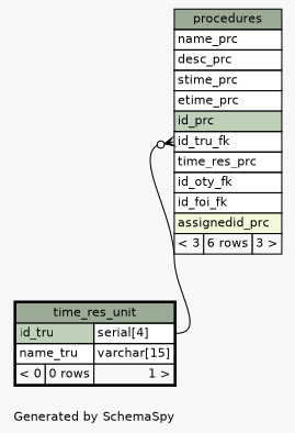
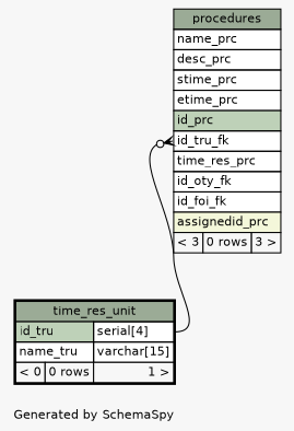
  digraph {
    bgcolor="#f7f7f7"
    fontname=Helvetica
    fontsize=11
    label="\nGenerated by SchemaSpy"
    labeljust=l
    nodesep=0.18
    rankdir=TB
    ranksep=0.46
    node [fontname=Helvetica fontsize=11 shape=plaintext]
-   n1 [label=<     <TABLE BORDER="0" CELLBORDER="1" CELLSPACING="0" BGCOLOR="#ffffff">       <TR><TD COLSPAN="3" BGCOLOR="#9bab96" ALIGN="CENTER">procedures</TD></TR>       <TR><TD PORT="name_prc" COLSPAN="3" ALIGN="LEFT">name_prc</TD></TR>       <TR><TD PORT="desc_prc" COLSPAN="3" ALIGN="LEFT">desc_prc</TD></TR>       <TR><TD PORT="stime_prc" COLSPAN="3" ALIGN="LEFT">stime_prc</TD></TR>       <TR><TD PORT="etime_prc" COLSPAN="3" ALIGN="LEFT">etime_prc</TD></TR>       <TR><TD PORT="id_prc" COLSPAN="3" BGCOLOR="#bed1b8" ALIGN="LEFT">id_prc</TD></TR>       <TR><TD PORT="id_tru_fk" COLSPAN="3" ALIGN="LEFT">id_tru_fk</TD></TR>       <TR><TD PORT="time_res_prc" COLSPAN="3" ALIGN="LEFT">time_res_prc</TD></TR>       <TR><TD PORT="id_oty_fk" COLSPAN="3" ALIGN="LEFT">id_oty_fk</TD></TR>       <TR><TD PORT="id_foi_fk" COLSPAN="3" ALIGN="LEFT">id_foi_fk</TD></TR>       <TR><TD PORT="assignedid_prc" COLSPAN="3" BGCOLOR="#f4f7da" ALIGN="LEFT">assignedid_prc</TD></TR>       <TR><TD ALIGN="LEFT" BGCOLOR="#f7f7f7">&lt; 3</TD><TD ALIGN="RIGHT" BGCOLOR="#f7f7f7">6 rows</TD><TD ALIGN="RIGHT" BGCOLOR="#f7f7f7">3 &gt;</TD></TR>     </TABLE>>]
+   n1 [label=<     <TABLE BORDER="0" CELLBORDER="1" CELLSPACING="0" BGCOLOR="#ffffff">       <TR><TD COLSPAN="3" BGCOLOR="#9bab96" ALIGN="CENTER">procedures</TD></TR>       <TR><TD PORT="name_prc" COLSPAN="3" ALIGN="LEFT">name_prc</TD></TR>       <TR><TD PORT="desc_prc" COLSPAN="3" ALIGN="LEFT">desc_prc</TD></TR>       <TR><TD PORT="stime_prc" COLSPAN="3" ALIGN="LEFT">stime_prc</TD></TR>       <TR><TD PORT="etime_prc" COLSPAN="3" ALIGN="LEFT">etime_prc</TD></TR>       <TR><TD PORT="id_prc" COLSPAN="3" BGCOLOR="#bed1b8" ALIGN="LEFT">id_prc</TD></TR>       <TR><TD PORT="id_tru_fk" COLSPAN="3" ALIGN="LEFT">id_tru_fk</TD></TR>       <TR><TD PORT="time_res_prc" COLSPAN="3" ALIGN="LEFT">time_res_prc</TD></TR>       <TR><TD PORT="id_oty_fk" COLSPAN="3" ALIGN="LEFT">id_oty_fk</TD></TR>       <TR><TD PORT="id_foi_fk" COLSPAN="3" ALIGN="LEFT">id_foi_fk</TD></TR>       <TR><TD PORT="assignedid_prc" COLSPAN="3" BGCOLOR="#f4f7da" ALIGN="LEFT">assignedid_prc</TD></TR>       <TR><TD ALIGN="LEFT" BGCOLOR="#f7f7f7">&lt; 3</TD><TD ALIGN="RIGHT" BGCOLOR="#f7f7f7">0 rows</TD><TD ALIGN="RIGHT" BGCOLOR="#f7f7f7">3 &gt;</TD></TR>     </TABLE>>]
    n2 [label=<     <TABLE BORDER="2" CELLBORDER="1" CELLSPACING="0" BGCOLOR="#ffffff">       <TR><TD COLSPAN="3" BGCOLOR="#9bab96" ALIGN="CENTER">time_res_unit</TD></TR>       <TR><TD PORT="id_tru" COLSPAN="2" BGCOLOR="#bed1b8" ALIGN="LEFT">id_tru</TD><TD PORT="id_tru.type" ALIGN="LEFT">serial[4]</TD></TR>       <TR><TD PORT="name_tru" COLSPAN="2" ALIGN="LEFT">name_tru</TD><TD PORT="name_tru.type" ALIGN="LEFT">varchar[15]</TD></TR>       <TR><TD ALIGN="LEFT" BGCOLOR="#f7f7f7">&lt; 0</TD><TD ALIGN="RIGHT" BGCOLOR="#f7f7f7">0 rows</TD><TD ALIGN="RIGHT" BGCOLOR="#f7f7f7">1 &gt;</TD></TR>     </TABLE>>]
    n1 -> n2 [arrowhead=none arrowsize=0.8 arrowtail=crowodot dir=back headport="id_tru.type:e" tailport="id_tru_fk:w"]
  }
